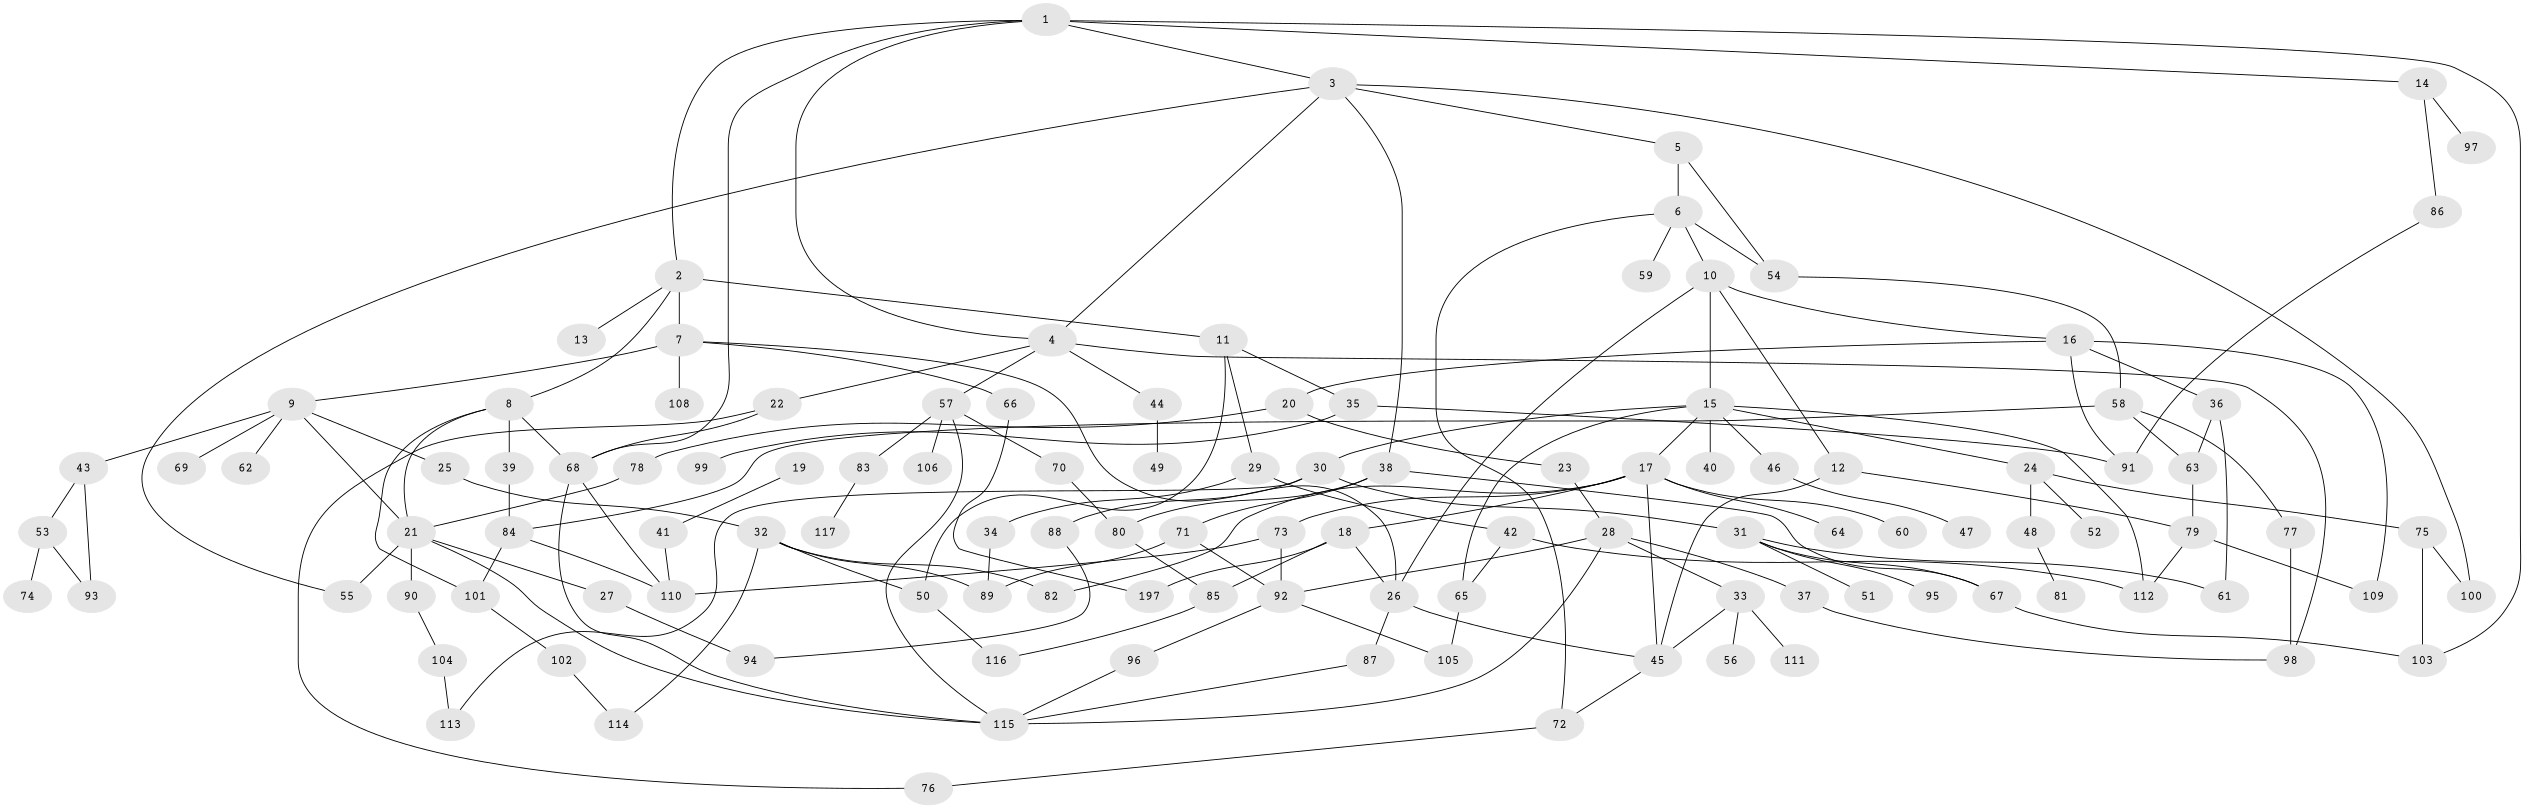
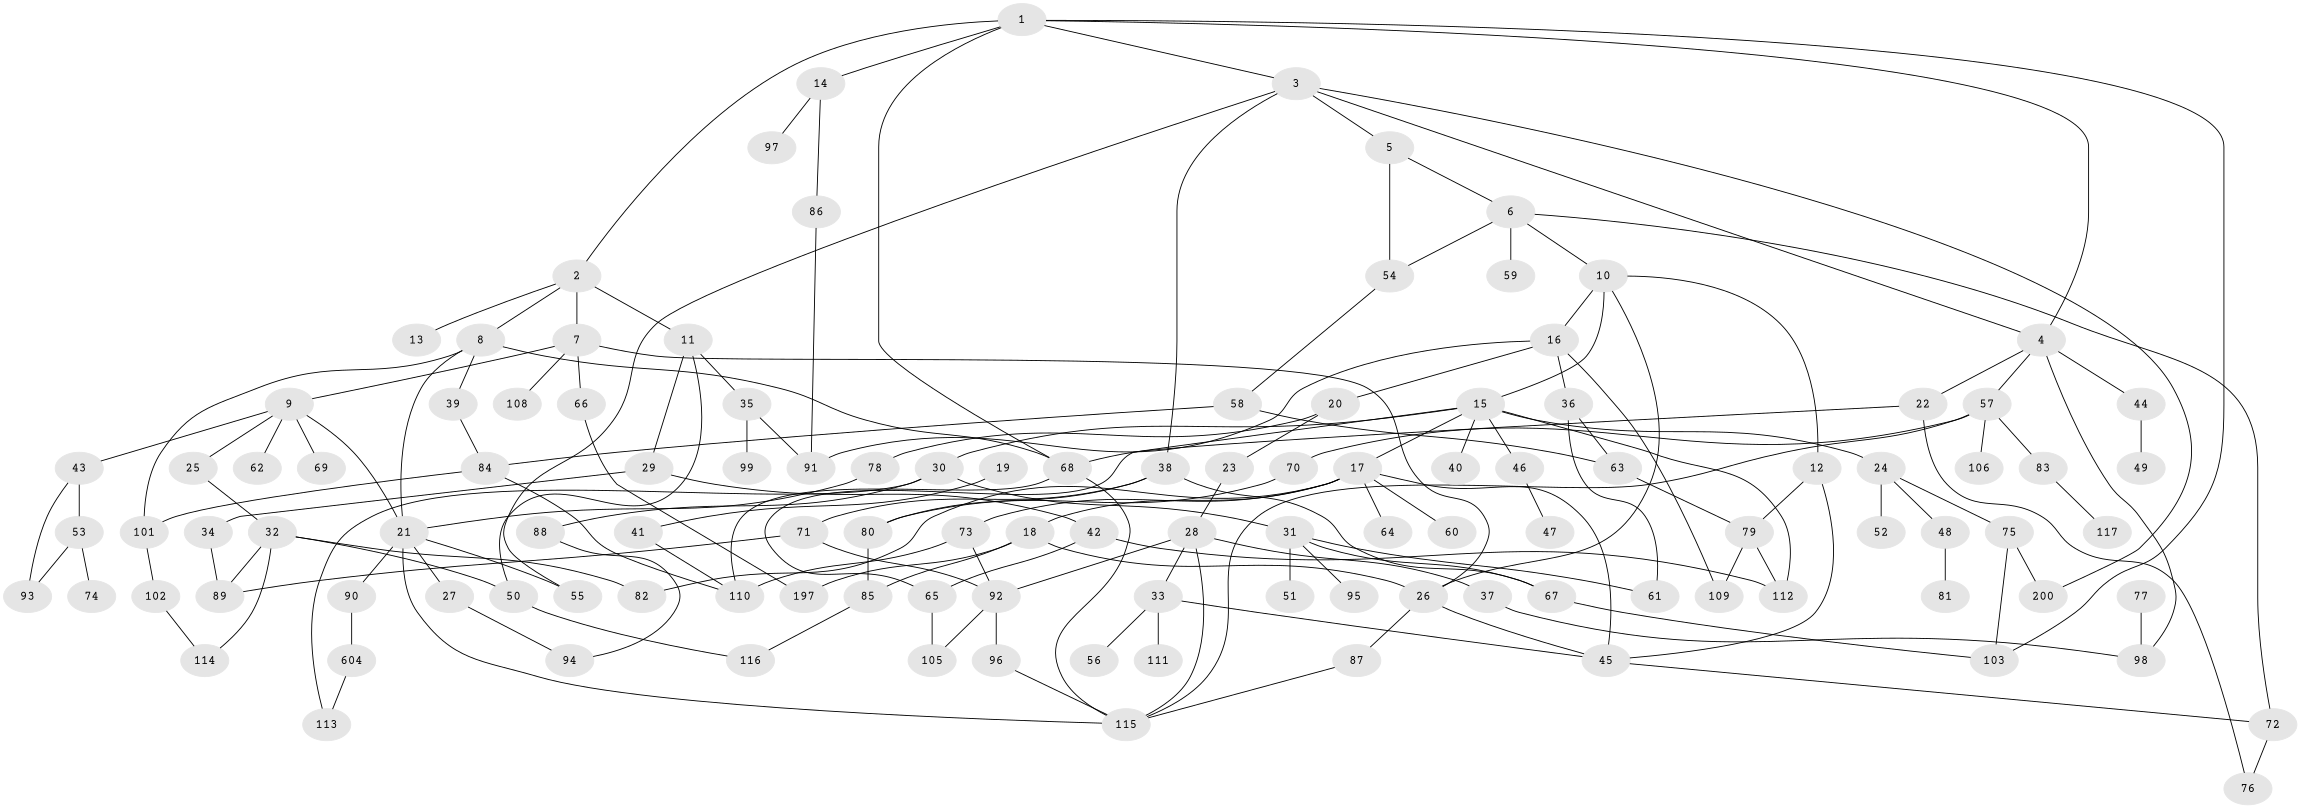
  graph {
    fontname="Courier Prime"
    node [color=gray90 fontname="Courier Prime" style=filled]
    edge [fontname="Courier Prime"]
    1
    2
    3
    4
    14
    68
    103
    7
    8
    11
    13
    5
    38
    55
-   100
+   100 [label=200]
    22
    44
    57
    98
    86
    97
    115
    110
    9
    26
    66
    108
    21
    39
    101
    29
    35
    50
    6
    54
    67
    71
    80
    76
    49
    70
    83
    106
    10
    59
    72
    58
    12
    15
    16
    19
    41
    25
    43
    62
    69
    45
    87
    n59 [label=197]
    27
    90
    84
    102
    32
    53
    93
    79
    17
    24
    30
    40
    46
    65
    112
    20
    36
    91
    109
    34
    42
    99
    116
    18
    60
    64
    73
    82
    48
    52
    75
    31
    88
    113
    47
    105
    23
    78
    61
    63
    85
    92
    28
    94
-   104
+   104 [label=604]
    33
    37
    81
    89
    114
    56
    111
    96
    51
    95
    74
    77
    117
    1 -- 2
    1 -- 3
    1 -- 4
    1 -- 14
    1 -- 68
    1 -- 103
    2 -- 7
    2 -- 8
    2 -- 11
    2 -- 13
    3 -- 4
    3 -- 5
    3 -- 38
    3 -- 55
    3 -- 100
    4 -- 22
    4 -- 44
    4 -- 57
    4 -- 98
    14 -- 86
    14 -- 97
    68 -- 115
    68 -- 110
    7 -- 9
    7 -- 26
    7 -- 66
    7 -- 108
    8 -- 68
    8 -- 21
    8 -- 39
    8 -- 101
    11 -- 29
    11 -- 35
    11 -- 50
    5 -- 6
    5 -- 54
    38 -- 67
    38 -- 71
    38 -- 80
    22 -- 68
    22 -- 76
    44 -- 49
    57 -- 115
    57 -- 70
    57 -- 83
    57 -- 106
    86 -- 91
    9 -- 21
    9 -- 25
    9 -- 43
    9 -- 62
    9 -- 69
    26 -- 45
    26 -- 87
    66 -- n59
    21 -- 55
    21 -- 115
    21 -- 27
    21 -- 90
    39 -- 84
    101 -- 102
    29 -- 34
    29 -- 42
    35 -- 91
    35 -- 99
    50 -- 116
    6 -- 54
    6 -- 10
    6 -- 59
    6 -- 72
    54 -- 58
    67 -- 103
    71 -- 92
    71 -- 89
    80 -- 85
    70 -- 80
    83 -- 117
    10 -- 26
    10 -- 12
    10 -- 15
    10 -- 16
    72 -- 76
    58 -- 84
    58 -- 63
-   58 -- 77
    12 -- 45
    12 -- 79
    15 -- 17
    15 -- 24
    15 -- 30
    15 -- 40
    15 -- 46
    15 -- 65
    15 -- 112
    16 -- 20
    16 -- 36
    16 -- 91
    16 -- 109
    19 -- 41
    41 -- 110
    25 -- 32
    43 -- 53
    43 -- 93
    45 -- 72
    87 -- 115
    27 -- 94
    90 -- 104
    84 -- 110
    84 -- 101
    102 -- 114
    32 -- 50
    32 -- 82
    32 -- 89
    32 -- 114
    53 -- 93
    53 -- 74
    79 -- 112
    79 -- 109
    17 -- 45
    17 -- 18
    17 -- 60
    17 -- 64
    17 -- 73
    17 -- 82
    24 -- 48
    24 -- 52
    24 -- 75
    30 -- 31
    30 -- 88
    30 -- 113
    46 -- 47
    65 -- 105
    20 -- 23
    20 -- 78
    36 -- 61
    36 -- 63
    34 -- 89
    42 -- 65
    42 -- 112
    18 -- 26
    18 -- n59
    18 -- 85
    73 -- 110
    73 -- 92
    48 -- 81
    75 -- 103
    75 -- 100
    31 -- 67
    31 -- 61
    31 -- 51
    31 -- 95
    88 -- 94
    23 -- 28
    78 -- 21
    63 -- 79
    85 -- 116
    92 -- 105
    92 -- 96
    28 -- 115
    28 -- 92
    28 -- 33
    28 -- 37
    104 -- 113
    33 -- 45
    33 -- 56
    33 -- 111
    37 -- 98
    96 -- 115
    77 -- 98
  }
